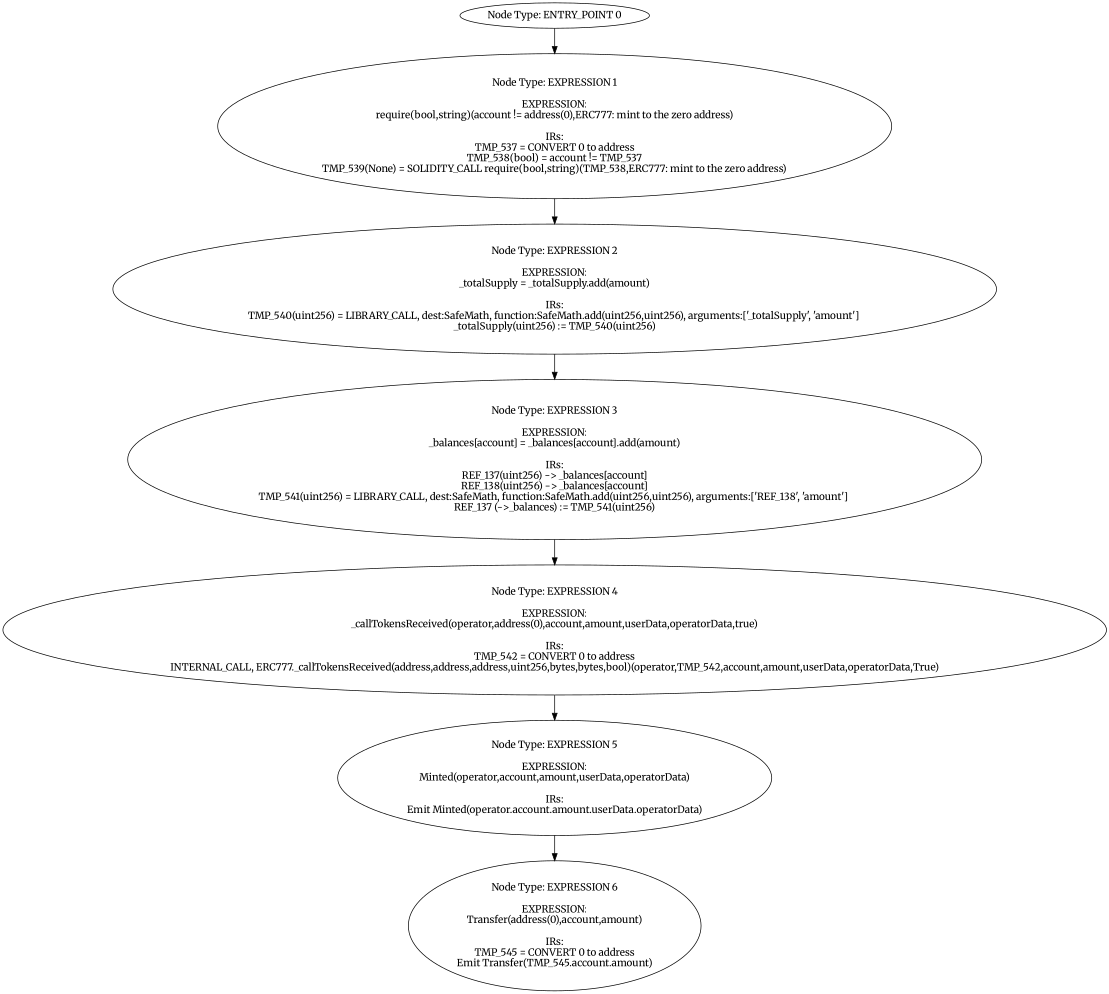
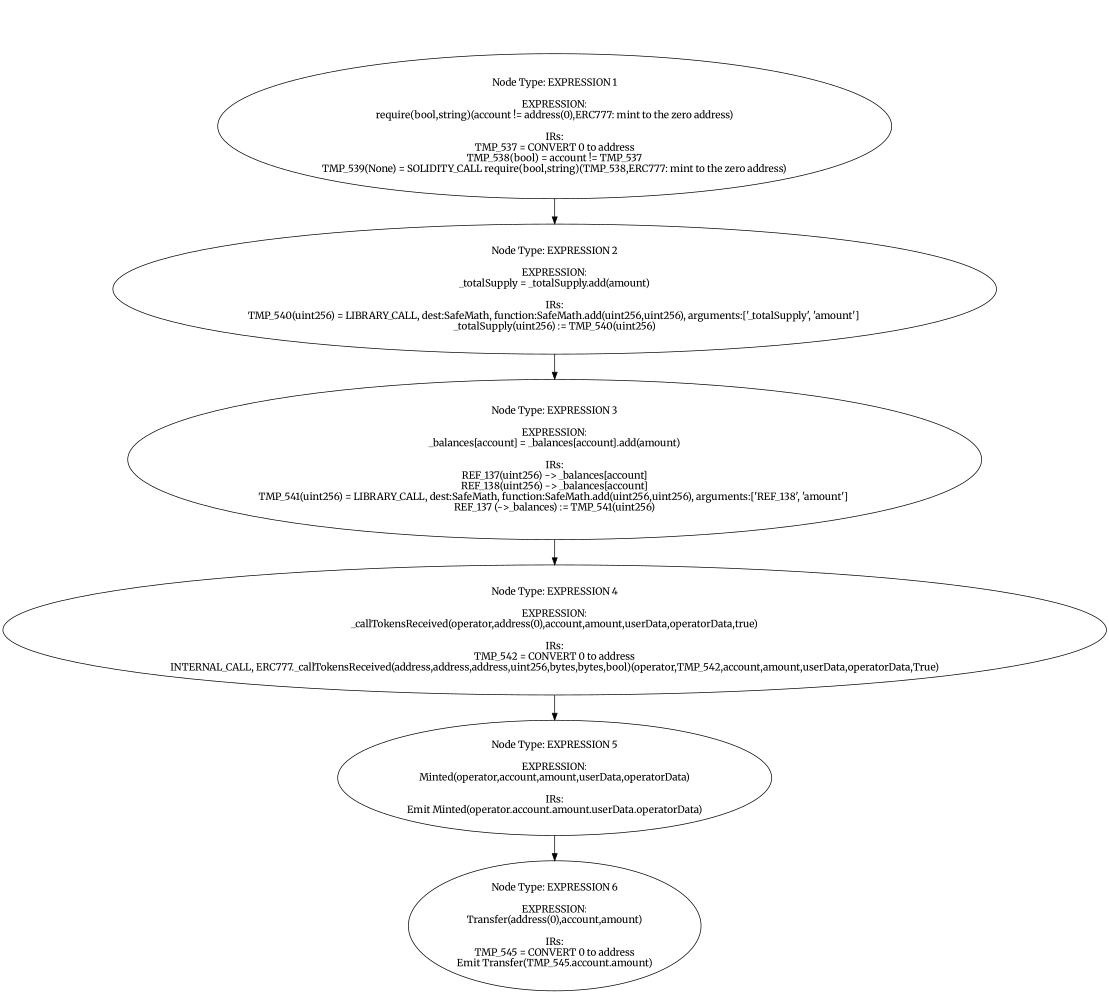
  digraph {
    fontname=Merriweather
    node [fontname=Merriweather]
    edge [fontname=Merriweather]
-   n1 [label="Node Type: ENTRY_POINT 0\n"]
    n2 [label="Node Type: EXPRESSION 1\n\nEXPRESSION:\nrequire(bool,string)(account != address(0),ERC777: mint to the zero address)\n\nIRs:\nTMP_537 = CONVERT 0 to address\nTMP_538(bool) = account != TMP_537\nTMP_539(None) = SOLIDITY_CALL require(bool,string)(TMP_538,ERC777: mint to the zero address)"]
    n3 [label="Node Type: EXPRESSION 2\n\nEXPRESSION:\n_totalSupply = _totalSupply.add(amount)\n\nIRs:\nTMP_540(uint256) = LIBRARY_CALL, dest:SafeMath, function:SafeMath.add(uint256,uint256), arguments:['_totalSupply', 'amount'] \n_totalSupply(uint256) := TMP_540(uint256)"]
    n4 [label="Node Type: EXPRESSION 3\n\nEXPRESSION:\n_balances[account] = _balances[account].add(amount)\n\nIRs:\nREF_137(uint256) -> _balances[account]\nREF_138(uint256) -> _balances[account]\nTMP_541(uint256) = LIBRARY_CALL, dest:SafeMath, function:SafeMath.add(uint256,uint256), arguments:['REF_138', 'amount'] \nREF_137 (->_balances) := TMP_541(uint256)"]
    n5 [label="Node Type: EXPRESSION 4\n\nEXPRESSION:\n_callTokensReceived(operator,address(0),account,amount,userData,operatorData,true)\n\nIRs:\nTMP_542 = CONVERT 0 to address\nINTERNAL_CALL, ERC777._callTokensReceived(address,address,address,uint256,bytes,bytes,bool)(operator,TMP_542,account,amount,userData,operatorData,True)"]
    n6 [label="Node Type: EXPRESSION 5\n\nEXPRESSION:\nMinted(operator,account,amount,userData,operatorData)\n\nIRs:\nEmit Minted(operator.account.amount.userData.operatorData)"]
    n7 [label="Node Type: EXPRESSION 6\n\nEXPRESSION:\nTransfer(address(0),account,amount)\n\nIRs:\nTMP_545 = CONVERT 0 to address\nEmit Transfer(TMP_545.account.amount)"]
-   n1 -> n2
    n2 -> n3
    n3 -> n4
    n4 -> n5
    n5 -> n6
    n6 -> n7
  }
